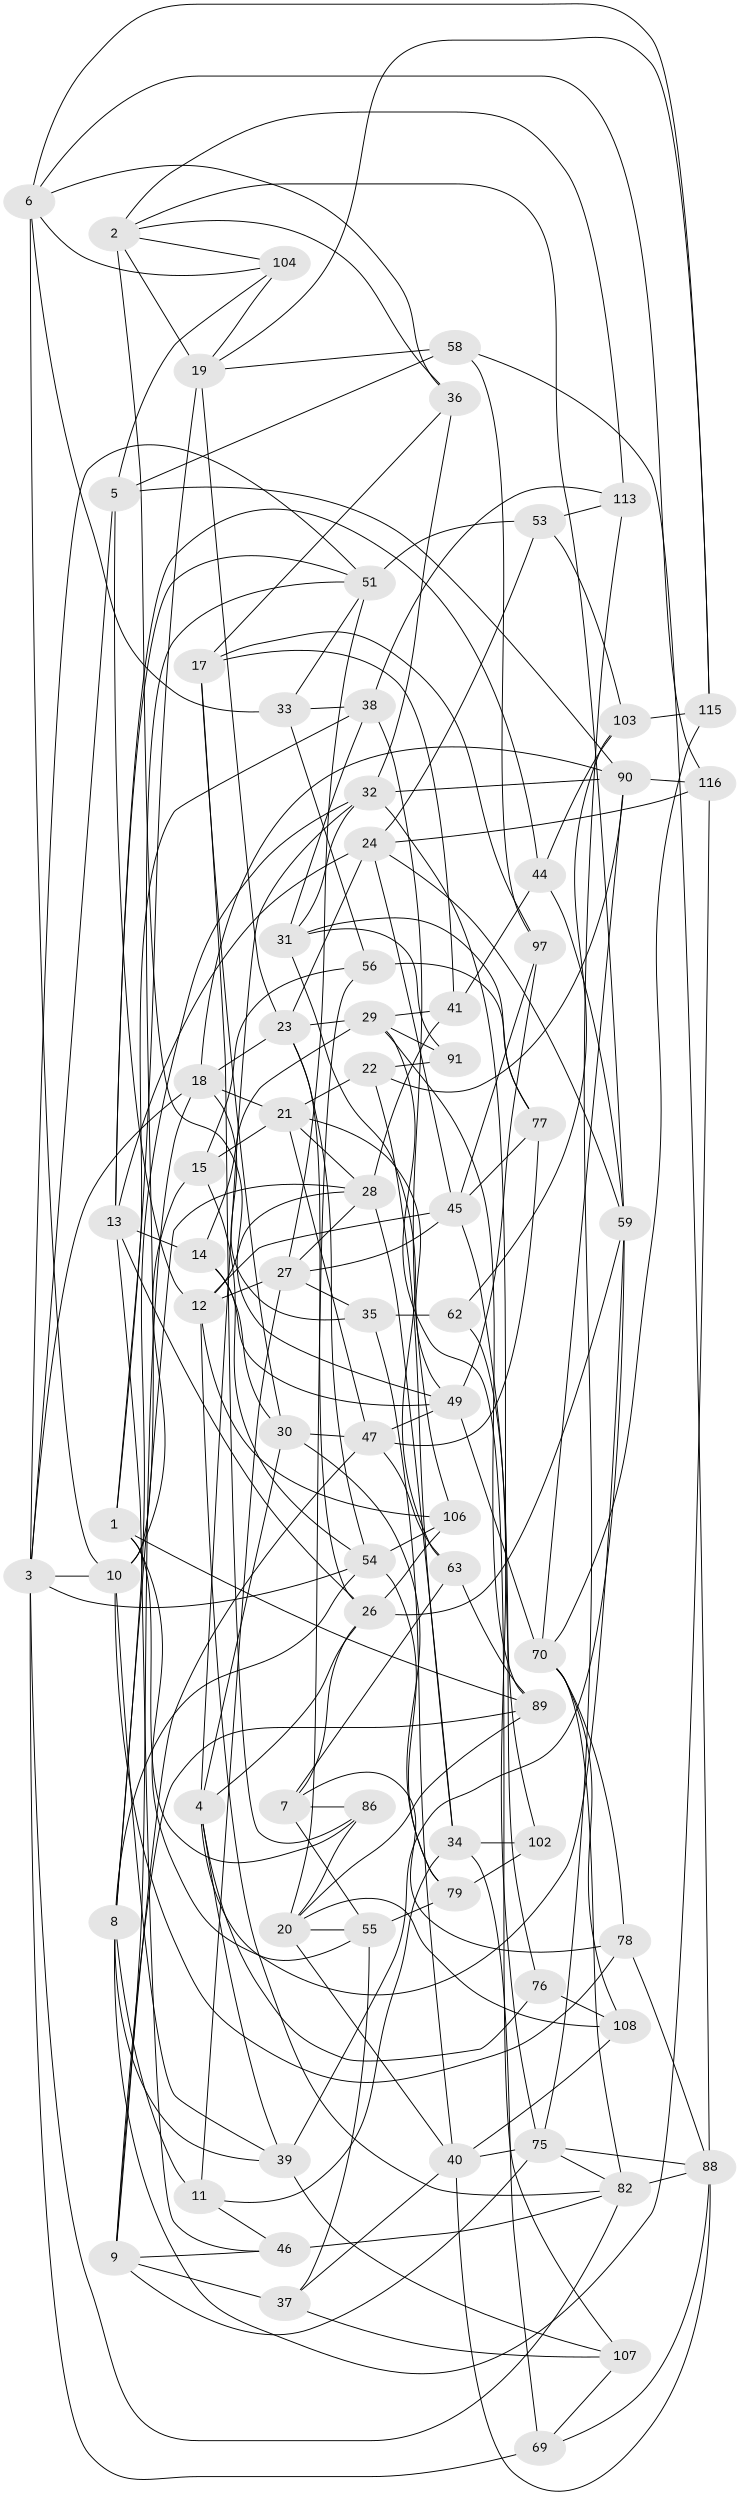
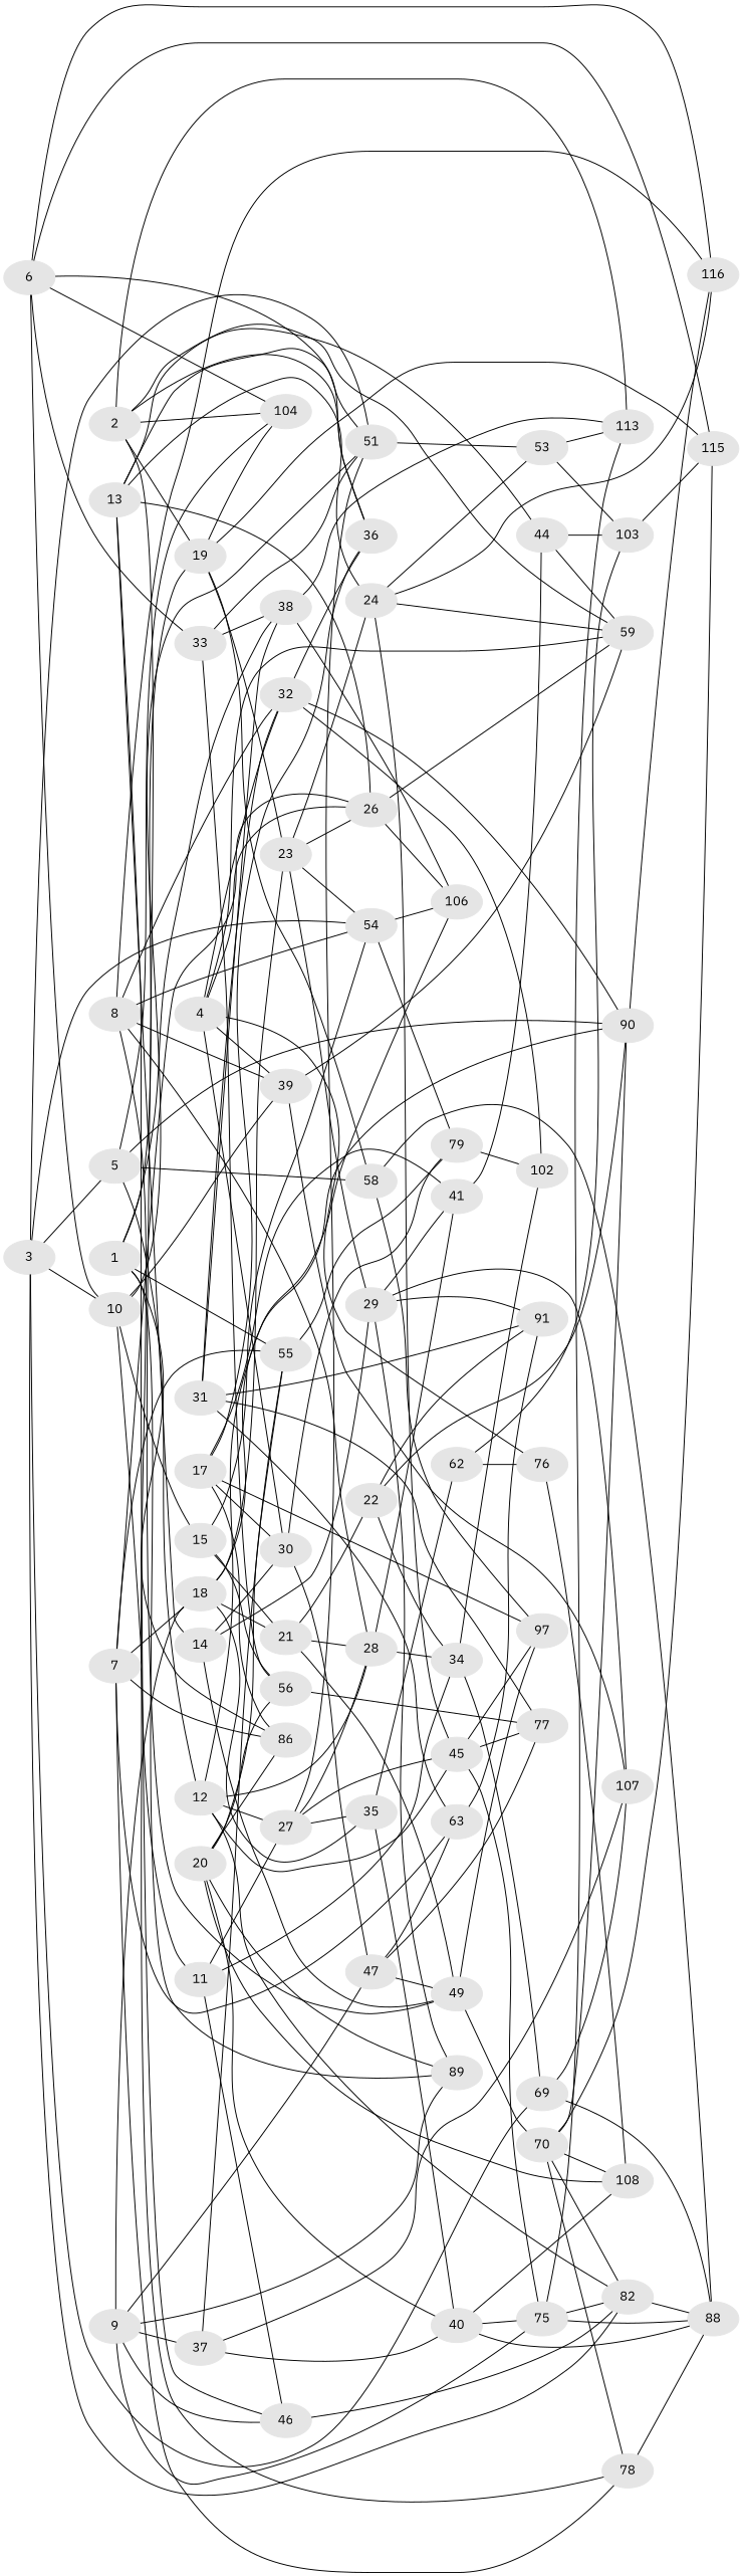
  graph {
    fontname="IBM Plex Sans"
    rankdir=LR
    node [color=gray90 fontname="IBM Plex Sans" style=filled]
    edge [fontname="IBM Plex Sans"]
    1 [super="+80"]
    19 [super="+101"]
    38 [super="+68"]
    55 [super="+71"]
    86
    89
    104
    58
    115
    23 [super="+60"]
    113
    106
    79
    2 [super="+73"]
    36
    49 [super="+117"]
    59 [super="+99"]
    97
    70 [super="+95"]
    3 [super="+42"]
    5 [super="+93"]
    10 [super="+98"]
    51 [super="+109"]
    54 [super="+96"]
    69
    82 [super="+85"]
    12 [super="+84"]
    90 [super="+94"]
    39 [super="+65"]
    78
    15
    53
    107
    88 [super="+119"]
    4 [super="+118"]
    26 [super="+110"]
    30 [super="+120"]
    32 [super="+47"]
    76
    n40 [label=47 super="+74"]
    102
    108
    28 [super="+66"]
    27 [super="+72"]
    45 [super="+81"]
    116
    6 [super="+52"]
    33
    56
    7 [super="+111"]
    18 [super="+61"]
    63
    21 [super="+112"]
    35
    91
    8 [super="+57"]
    11
    46
    34 [super="+114"]
    41
    9 [super="+64"]
    37
    75 [super="+100"]
    40 [super="+67"]
    77
    13 [super="+50"]
    14
    24 [super="+25"]
    44
    29 [super="+43"]
    103
    22
    62 [super="+92"]
    17 [super="+87"]
    20 [super="+83"]
    31 [super="+105"]
    1 -- 19
    1 -- 38
    1 -- 55 [weight=2]
    1 -- 86
    1 -- 89
    19 -- 104
    19 -- 58
    19 -- 115
    19 -- 23
    38 -- 113
    38 -- 106
    55 -- 79
    58 -- 97
    58 -- 88
    23 -- 54
    23 -- 26
    23 -- 24
    23 -- 29
    79 -- 102
    2 -- 19
    2 -- 104
    2 -- 113
    2 -- 36
    2 -- 49
    2 -- 59
    49 -- 97
    49 -- 70
    70 -- 115
    70 -- 82
    70 -- 90
    70 -- 78
    70 -- 108
    3 -- 5
    3 -- 10
    3 -- 51
    3 -- 54
    3 -- 69
    3 -- 82
    5 -- 104
    5 -- 58
    5 -- 12
    5 -- 90
    10 -- 51
    10 -- 39
    10 -- 78
    10 -- 15
    51 -- 53
    54 -- 106
    54 -- 79
    69 -- 107
    69 -- 88
    82 -- 88
    12 -- 106
    12 -- 82
    12 -- 28
    12 -- 27
    12 -- 45
    90 -- 116
    39 -- 59
    39 -- 107
    78 -- 88
    15 -- 54
    15 -- 56
    15 -- 21
    53 -- 113
    53 -- 103
    4 -- 59
    4 -- 39
    4 -- 26
    4 -- 30
    4 -- 32
    4 -- 76
    26 -- 106
    26 -- 59
    30 -- 79
    30 -- n40
    32 -- 36
    32 -- 90
    32 -- 102
    76 -- 108
    n40 -- 49
    n40 -- 63
    n40 -- 77
    28 -- 34
    28 -- 41
    27 -- 51
    27 -- 28
    27 -- 45
    27 -- 35
    45 -- 97
    45 -- 75
    45 -- 77
    6 -- 104
    6 -- 115
    6 -- 36
    6 -- 10
    6 -- 116
    6 -- 33
    33 -- 38
    33 -- 51
    33 -- 56
    56 -- 77
    7 -- 55
    7 -- 86
    7 -- 78
    7 -- 26
-   3 -- 18
+   7 -- 18
    7 -- 63
    18 -- 23
    18 -- 90
    18 -- 21
    18 -- 35
-   63 -- 89
+   63 -- 91
    21 -- 49
-   21 -- n40
    21 -- 28
    21 -- 22
    35 -- 40
    35 -- 62
    8 -- 54
    8 -- 39
    8 -- 32
    8 -- 28
    8 -- 116
    8 -- 11
    11 -- 27
    11 -- 46
    11 -- 34
    46 -- 82
    34 -- 69
    34 -- 102 [weight=2]
    41 -- 44
    9 -- 89
    9 -- n40
    9 -- 18
    9 -- 46
    9 -- 37
    9 -- 75
    37 -- 55
    37 -- 107
    37 -- 40
    75 -- 113
    75 -- 82
    75 -- 88
    40 -- 88
    40 -- 108
    40 -- 75
    13 -- 51
    13 -- 26
    13 -- 46
    13 -- 14
    13 -- 24
    13 -- 44
    14 -- 49
    14 -- 30
    14 -- 29
    24 -- 59
    24 -- 53
    24 -- 45
    24 -- 116
    44 -- 59
    44 -- 103
    29 -- 89
    29 -- 107
    29 -- 91
    29 -- 41
    103 -- 115
    22 -- 90
    22 -- 91
    22 -- 34
    62 -- 76 [weight=2]
    62 -- 103
    17 -- 86
    17 -- 36
    17 -- 97
    17 -- 30 [weight=2]
    17 -- 41
    20 -- 55
    20 -- 86
    20 -- 89
    20 -- 108
    20 -- 56
    20 -- 40
    31 -- 38 [weight=2]
    31 -- 32
    31 -- 63
    31 -- 91
    31 -- 77
  }
